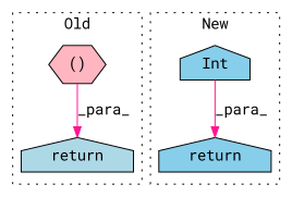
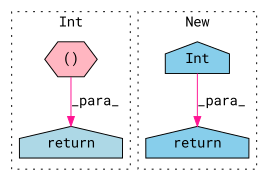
  digraph {
    fontname="Roboto Mono"
    node [a=41 l=12 shape=house style=filled fillcolor=skyblue fontname="Roboto Mono"]
    edge [color=deeppink fontname="Roboto Mono"]
    n1 [label=return s=7009 fillcolor=lightblue]
    n2 [a=106 l=47 label="()" s=7021 shape=hexagon fillcolor=lightpink]
    n3 [a=32 l="4,1" label=Int s="7024,7047"]
    n4 [label=return s=6979]
    subgraph cluster_1 {
-     label=Old
+     label=Int
      style=dotted
      n1
      n2
    }
    subgraph cluster_2 {
      label=New
      style=dotted
      n3
      n4
    }
    n2 -> n1 [label=_para_]
    n3 -> n4 [label=_para_]
  }
